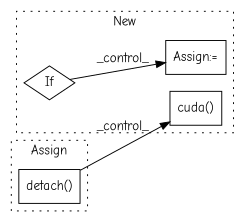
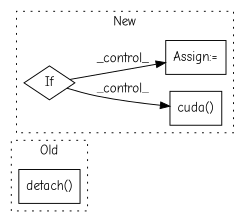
  digraph {
    fontname="Comic Neue"
    rankdir=LR
    node [a=75 fontname="Comic Neue" l=3 shape=box]
    edge [fontname="Comic Neue"]
    n1 [l=11 label="cuda()" s=2536]
    n2 [a=68 label="Assign:=" s=2533]
    n3 [a=96 label=If s=2501 shape=diamond]
    n4 [l=15 label="detach()" s=2296]
    subgraph cluster_1 {
      label=New
      style=dotted
      n1
      n2
      n3
    }
    subgraph cluster_2 {
-     label=Assign
+     label=Old
      style=dotted
      n4
    }
-   n4 -> n1 [label=_control_]
+   n3 -> n1 [label=_control_]
    n3 -> n2 [label=_control_]
  }
